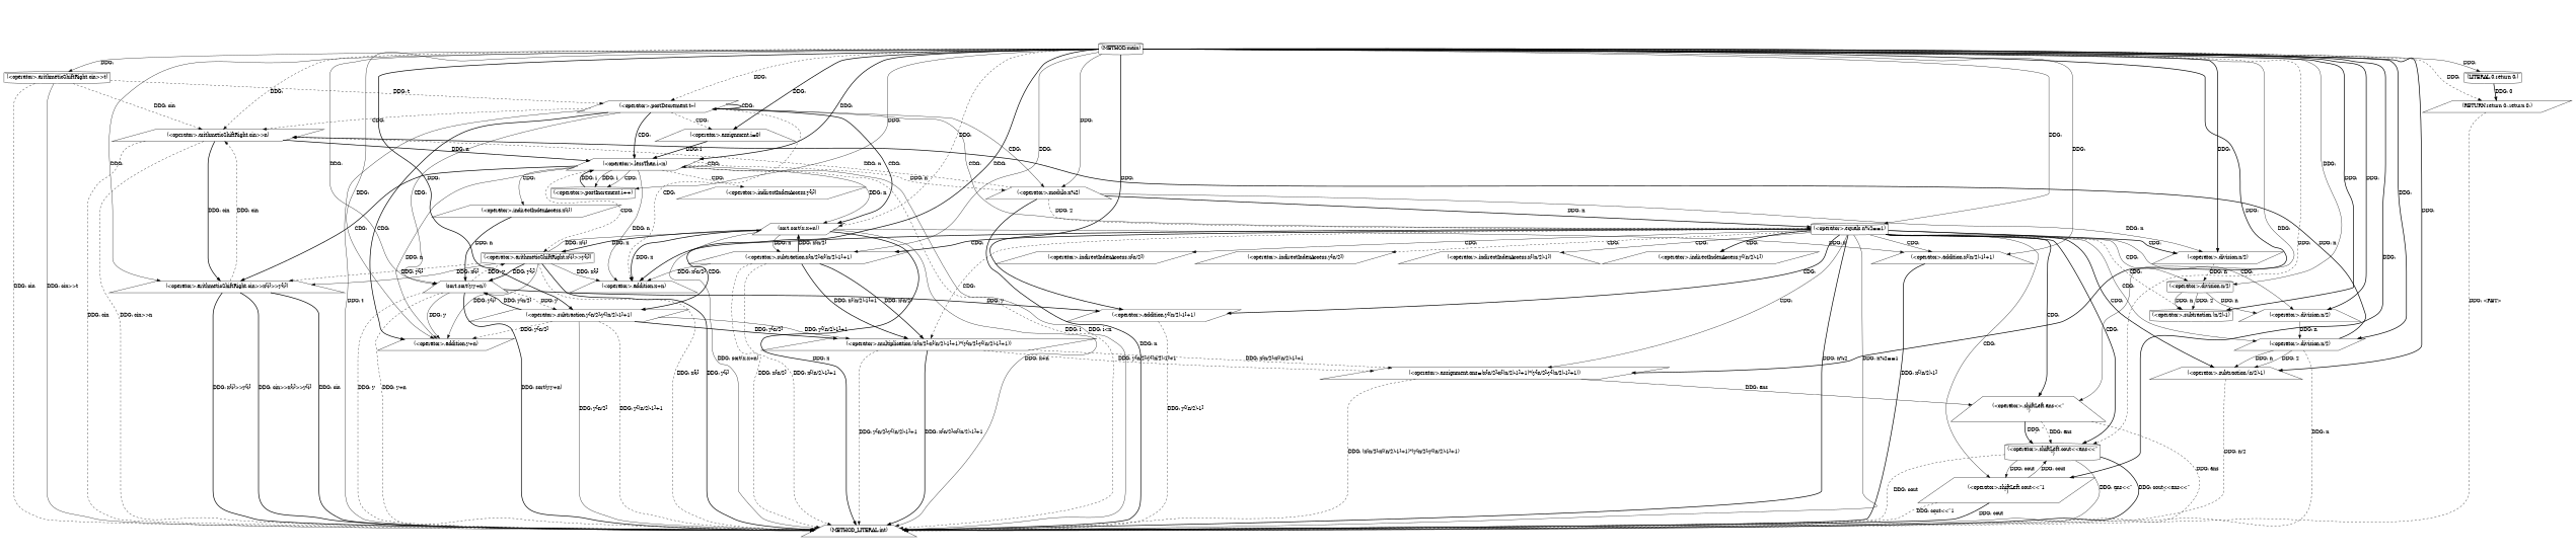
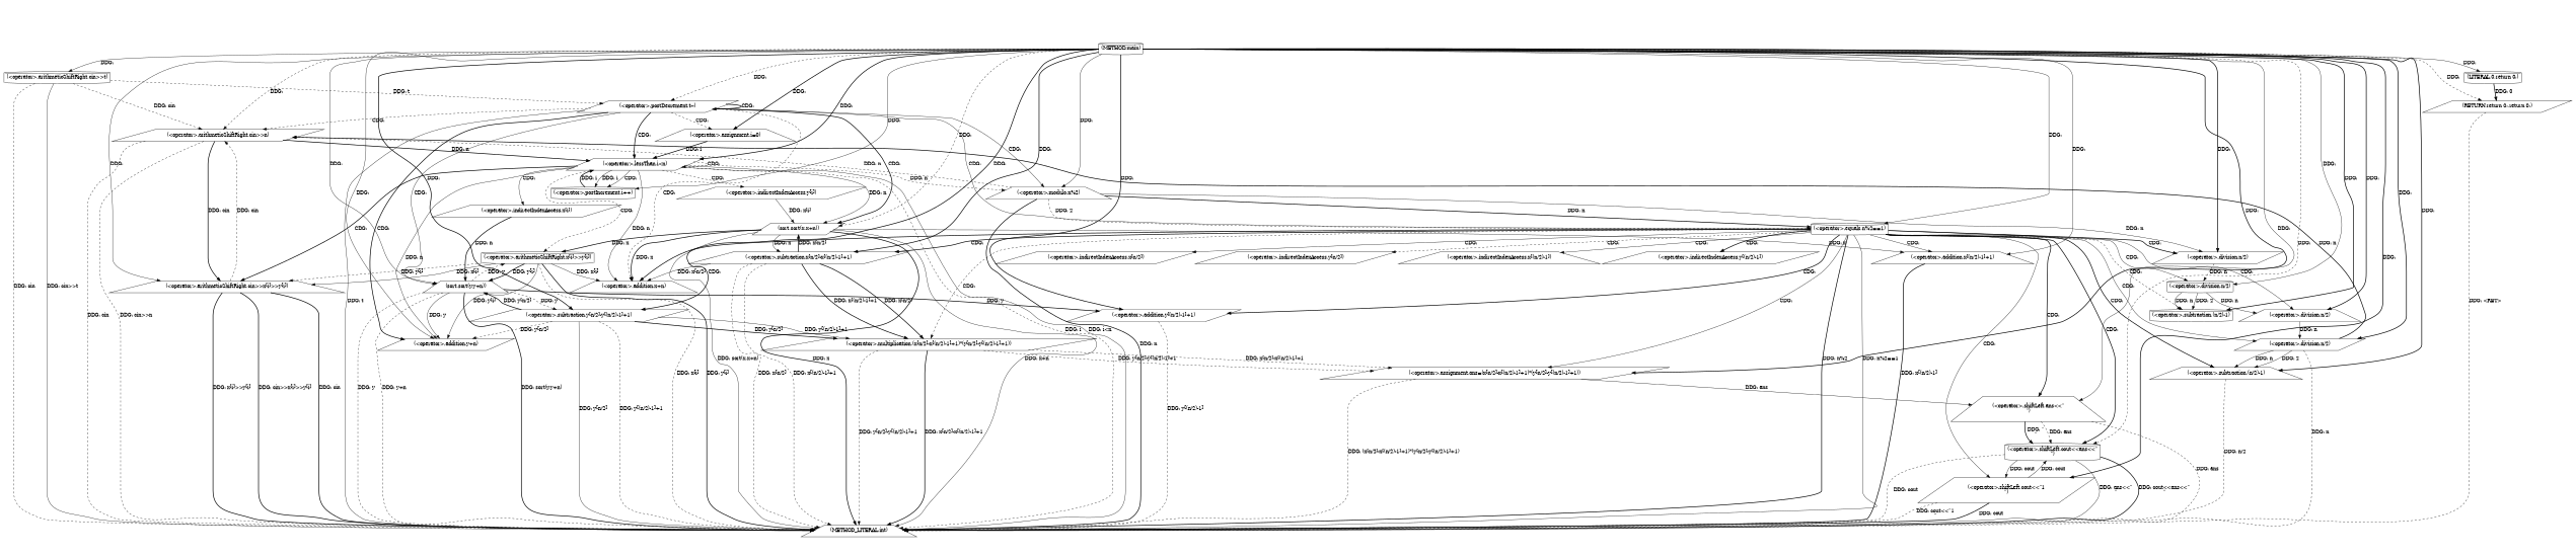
  digraph {
    node [shape=parallelogram]
    edge [style=bold]
    n1 [label="(METHOD,main)" shape=cylinder]
    n2 [label="(<operator>.arithmeticShiftRight,cin>>t)" shape=cylinder]
    n3 [label="(RETURN,return 0;,return 0;)"]
    n4 [label="(<operator>.postDecrement,t--)"]
    n5 [label="(LITERAL,0,return 0;)" shape=cylinder]
    n6 [label="(<operator>.arithmeticShiftRight,cin>>n)"]
    n7 [label="(sort,sort(x,x+n))"]
    n8 [label="(sort,sort(y,y+n))" shape=trapezium]
    n9 [label="(<operator>.assignment,i=0)" shape=trapezium]
    n10 [label="(<operator>.lessThan,i<n)"]
    n11 [label="(<operator>.postIncrement,i++)" shape=cylinder]
    n12 [label="(<operator>.equals,n%2==1)" shape=cylinder]
    n13 [label="(<operator>.shiftLeft,cout<<\"1\n\")"]
    n14 [label="(<operator>.arithmeticShiftRight,cin>>x[i]>>y[i])" shape=trapezium]
    n15 [label="(<operator>.addition,x+n)" shape=trapezium]
    n16 [label="(<operator>.addition,y+n)"]
    n17 [label="(<operator>.modulo,n%2)" shape=trapezium]
    n18 [label="(<operator>.assignment,ans=(x[n/2]-x[(n/2)-1]+1)*(y[n/2]-y[(n/2)-1]+1))"]
    n19 [label="(<operator>.shiftLeft,cout<<ans<<\"\n\")" shape=cylinder]
    n20 [label="(<operator>.shiftLeft,ans<<\"\n\")" shape=trapezium]
    n21 [label="(<operator>.subtraction,x[n/2]-x[(n/2)-1]+1)"]
    n22 [label="(<operator>.subtraction,y[n/2]-y[(n/2)-1]+1)"]
    n23 [label="(<operator>.addition,x[(n/2)-1]+1)" shape=trapezium]
    n24 [label="(<operator>.addition,y[(n/2)-1]+1)"]
    n25 [label="(<operator>.division,n/2)"]
    n26 [label="(<operator>.division,n/2)" shape=trapezium]
    n27 [label="(<operator>.subtraction,(n/2)-1)" shape=cylinder]
    n28 [label="(<operator>.subtraction,(n/2)-1)" shape=trapezium]
    n29 [label="(<operator>.division,n/2)" shape=cylinder]
    n30 [label="(<operator>.division,n/2)"]
    n31 [label="(METHOD_LITERAL,int)" shape=trapezium]
    n32 [label="(<operator>.arithmeticShiftRight,x[i]>>y[i])" shape=cylinder]
    n33 [label="(<operator>.indirectIndexAccess,x[i])"]
    n34 [label="(<operator>.indirectIndexAccess,y[i])"]
    n35 [label="(<operator>.multiplication,(x[n/2]-x[(n/2)-1]+1)*(y[n/2]-y[(n/2)-1]+1))"]
    n36 [label="(<operator>.indirectIndexAccess,x[n/2])"]
    n37 [label="(<operator>.indirectIndexAccess,y[n/2])"]
    n38 [label="(<operator>.indirectIndexAccess,x[(n/2)-1])" shape=trapezium]
    n39 [label="(<operator>.indirectIndexAccess,y[(n/2)-1])"]
    n1 -> n2 [label="DDG: " style=solid]
    n1 -> n3 [label="DDG: " style=dashed]
    n1 -> n4 [label="DDG: " style=dashed]
    n1 -> n5 [label="DDG: " style=solid]
    n1 -> n6 [label="DDG: " style=dashed]
    n1 -> n7 [label="DDG: " style=dashed]
    n1 -> n8 [label="DDG: " style=solid]
    n1 -> n9 [label="DDG: "]
    n1 -> n10 [label="DDG: "]
    n1 -> n11 [label="DDG: " style=solid]
    n1 -> n12 [label="DDG: " style=solid]
    n1 -> n13 [label="DDG: "]
    n1 -> n14 [label="DDG: " style=solid]
    n1 -> n15 [label="DDG: "]
    n1 -> n16 [label="DDG: " style=solid]
    n1 -> n17 [label="DDG: " style=solid]
    n1 -> n18 [label="DDG: "]
    n1 -> n19 [label="DDG: " style=dashed]
    n1 -> n20 [label="DDG: " style=solid]
-   n1 -> n21 [label="DDG: " style=solid]
+   n1 -> n21 [label="DDG: "]
    n1 -> n22 [label="DDG: "]
    n1 -> n23 [label="DDG: " style=solid]
    n1 -> n24 [label="DDG: "]
    n1 -> n25 [label="DDG: "]
    n1 -> n26 [label="DDG: "]
    n1 -> n27 [label="DDG: "]
    n1 -> n28 [label="DDG: "]
    n1 -> n29 [label="DDG: " style=solid]
    n1 -> n30 [label="DDG: "]
    n2 -> n4 [label="DDG: t" style=dashed]
    n2 -> n6 [label="DDG: cin" style=dashed]
    n2 -> n31 [label="DDG: cin" style=dashed]
    n2 -> n31 [label="DDG: cin>>t" style=solid]
    n3 -> n31 [label="DDG: <RET>" style=dashed]
    n4 -> n4 [label="CDG: "]
    n4 -> n6 [label="CDG: " style=dashed]
    n4 -> n7 [label="CDG: "]
    n4 -> n8 [label="CDG: " style=solid]
    n4 -> n9 [label="CDG: " style=dashed]
    n4 -> n10 [label="CDG: "]
    n4 -> n12 [label="CDG: " style=solid]
    n4 -> n15 [label="CDG: " style=dashed]
    n4 -> n16 [label="CDG: "]
    n4 -> n17 [label="CDG: " style=solid]
    n4 -> n31 [label="DDG: t" style=solid]
    n5 -> n3 [label="DDG: 0"]
    n6 -> n10 [label="DDG: n"]
    n6 -> n14 [label="DDG: cin"]
    n6 -> n31 [label="DDG: cin" style=dashed]
    n6 -> n31 [label="DDG: cin>>n" style=dashed]
    n7 -> n15 [label="DDG: x"]
    n7 -> n21 [label="DDG: x" style=solid]
    n7 -> n23 [label="DDG: x" style=solid]
    n7 -> n31 [label="DDG: x"]
    n7 -> n31 [label="DDG: x+n" style=solid]
    n7 -> n31 [label="DDG: sort(x,x+n)" style=solid]
    n7 -> n32 [label="DDG: x"]
    n8 -> n16 [label="DDG: y" style=solid]
    n8 -> n22 [label="DDG: y" style=dashed]
    n8 -> n24 [label="DDG: y"]
    n8 -> n31 [label="DDG: y" style=dashed]
    n8 -> n31 [label="DDG: y+n" style=dashed]
    n8 -> n31 [label="DDG: sort(y,y+n)"]
    n8 -> n32 [label="DDG: y" style=dashed]
    n9 -> n10 [label="DDG: i"]
    n10 -> n7 [label="DDG: n" style=solid]
    n10 -> n10 [label="CDG: " style=dashed]
    n10 -> n11 [label="DDG: i" style=solid]
    n10 -> n11 [label="CDG: " style=solid]
    n10 -> n14 [label="CDG: "]
    n10 -> n15 [label="DDG: n" style=solid]
    n10 -> n16 [label="DDG: n" style=solid]
    n10 -> n17 [label="DDG: n" style=dashed]
    n10 -> n31 [label="DDG: i" style=dashed]
    n10 -> n31 [label="DDG: i<n" style=solid]
    n10 -> n32 [label="CDG: " style=dashed]
    n10 -> n33 [label="CDG: " style=solid]
    n10 -> n34 [label="CDG: " style=dashed]
    n11 -> n10 [label="DDG: i"]
    n12 -> n13 [label="CDG: " style=solid]
    n12 -> n18 [label="CDG: " style=solid]
    n12 -> n19 [label="CDG: "]
    n12 -> n20 [label="CDG: "]
    n12 -> n21 [label="CDG: "]
    n12 -> n22 [label="CDG: "]
    n12 -> n23 [label="CDG: " style=solid]
    n12 -> n24 [label="CDG: "]
    n12 -> n25 [label="CDG: "]
    n12 -> n26 [label="CDG: " style=solid]
    n12 -> n27 [label="CDG: " style=dashed]
    n12 -> n28 [label="CDG: "]
    n12 -> n29 [label="CDG: " style=solid]
    n12 -> n30 [label="CDG: " style=solid]
    n12 -> n31 [label="DDG: n%2"]
    n12 -> n31 [label="DDG: n%2==1" style=solid]
    n12 -> n35 [label="CDG: " style=dashed]
    n12 -> n36 [label="CDG: " style=solid]
    n12 -> n37 [label="CDG: " style=dashed]
    n12 -> n38 [label="CDG: " style=solid]
    n12 -> n39 [label="CDG: "]
    n13 -> n19 [label="DDG: cout" style=solid]
    n13 -> n31 [label="DDG: cout"]
    n13 -> n31 [label="DDG: cout<<\"1\n\"" style=dashed]
    n14 -> n6 [label="DDG: cin" style=dashed]
    n14 -> n31 [label="DDG: cin"]
    n14 -> n31 [label="DDG: x[i]>>y[i]"]
    n14 -> n31 [label="DDG: cin>>x[i]>>y[i]"]
    n17 -> n6 [label="DDG: n" style=dashed]
    n17 -> n12 [label="DDG: 2" style=dashed]
    n17 -> n12 [label="DDG: n"]
    n17 -> n25 [label="DDG: n" style=solid]
    n17 -> n31 [label="DDG: n"]
    n18 -> n20 [label="DDG: ans" style=solid]
    n18 -> n31 [label="DDG: (x[n/2]-x[(n/2)-1]+1)*(y[n/2]-y[(n/2)-1]+1)" style=dashed]
    n19 -> n13 [label="DDG: cout" style=solid]
    n19 -> n31 [label="DDG: cout" style=dashed]
    n19 -> n31 [label="DDG: ans<<\"\n\"" style=solid]
    n19 -> n31 [label="DDG: cout<<ans<<\"\n\""]
    n20 -> n19 [label="DDG: ans" style=dashed]
    n20 -> n19 [label="DDG: \"\n\""]
    n20 -> n31 [label="DDG: ans" style=dashed]
    n21 -> n7 [label="DDG: x[n/2]"]
    n21 -> n15 [label="DDG: x[n/2]" style=solid]
    n21 -> n31 [label="DDG: x[n/2]" style=dashed]
    n21 -> n31 [label="DDG: x[(n/2)-1]+1" style=dashed]
    n21 -> n35 [label="DDG: x[n/2]"]
    n21 -> n35 [label="DDG: x[(n/2)-1]+1"]
    n22 -> n8 [label="DDG: y[n/2]"]
    n22 -> n16 [label="DDG: y[n/2]" style=dashed]
    n22 -> n31 [label="DDG: y[n/2]" style=solid]
    n22 -> n31 [label="DDG: y[(n/2)-1]+1" style=dashed]
    n22 -> n35 [label="DDG: y[(n/2)-1]+1" style=solid]
    n22 -> n35 [label="DDG: y[n/2]"]
    n23 -> n31 [label="DDG: x[(n/2)-1]"]
    n24 -> n31 [label="DDG: y[(n/2)-1]" style=dashed]
    n25 -> n29 [label="DDG: n" style=dashed]
    n26 -> n30 [label="DDG: n" style=solid]
    n28 -> n31 [label="DDG: n/2" style=dashed]
    n29 -> n26 [label="DDG: n" style=solid]
    n29 -> n27 [label="DDG: 2" style=solid]
    n29 -> n27 [label="DDG: n" style=solid]
    n30 -> n6 [label="DDG: n"]
    n30 -> n28 [label="DDG: n" style=solid]
    n30 -> n28 [label="DDG: 2" style=solid]
    n30 -> n31 [label="DDG: n" style=dashed]
-   n32 -> n7 [label="DDG: x[i]" style=solid]
+   n34 -> n7 [label="DDG: x[i]" style=solid]
    n32 -> n8 [label="DDG: y[i]"]
    n32 -> n14 [label="DDG: x[i]" style=solid]
    n32 -> n14 [label="DDG: y[i]" style=dashed]
    n32 -> n15 [label="DDG: x[i]" style=solid]
    n32 -> n16 [label="DDG: y[i]" style=solid]
    n32 -> n31 [label="DDG: x[i]" style=dashed]
    n32 -> n31 [label="DDG: y[i]"]
    n33 -> n8 [label="DDG: n"]
    n35 -> n18 [label="DDG: x[n/2]-x[(n/2)-1]+1" style=dashed]
    n35 -> n18 [label="DDG: y[n/2]-y[(n/2)-1]+1" style=dashed]
    n35 -> n31 [label="DDG: x[n/2]-x[(n/2)-1]+1"]
    n35 -> n31 [label="DDG: y[n/2]-y[(n/2)-1]+1" style=dashed]
  }
